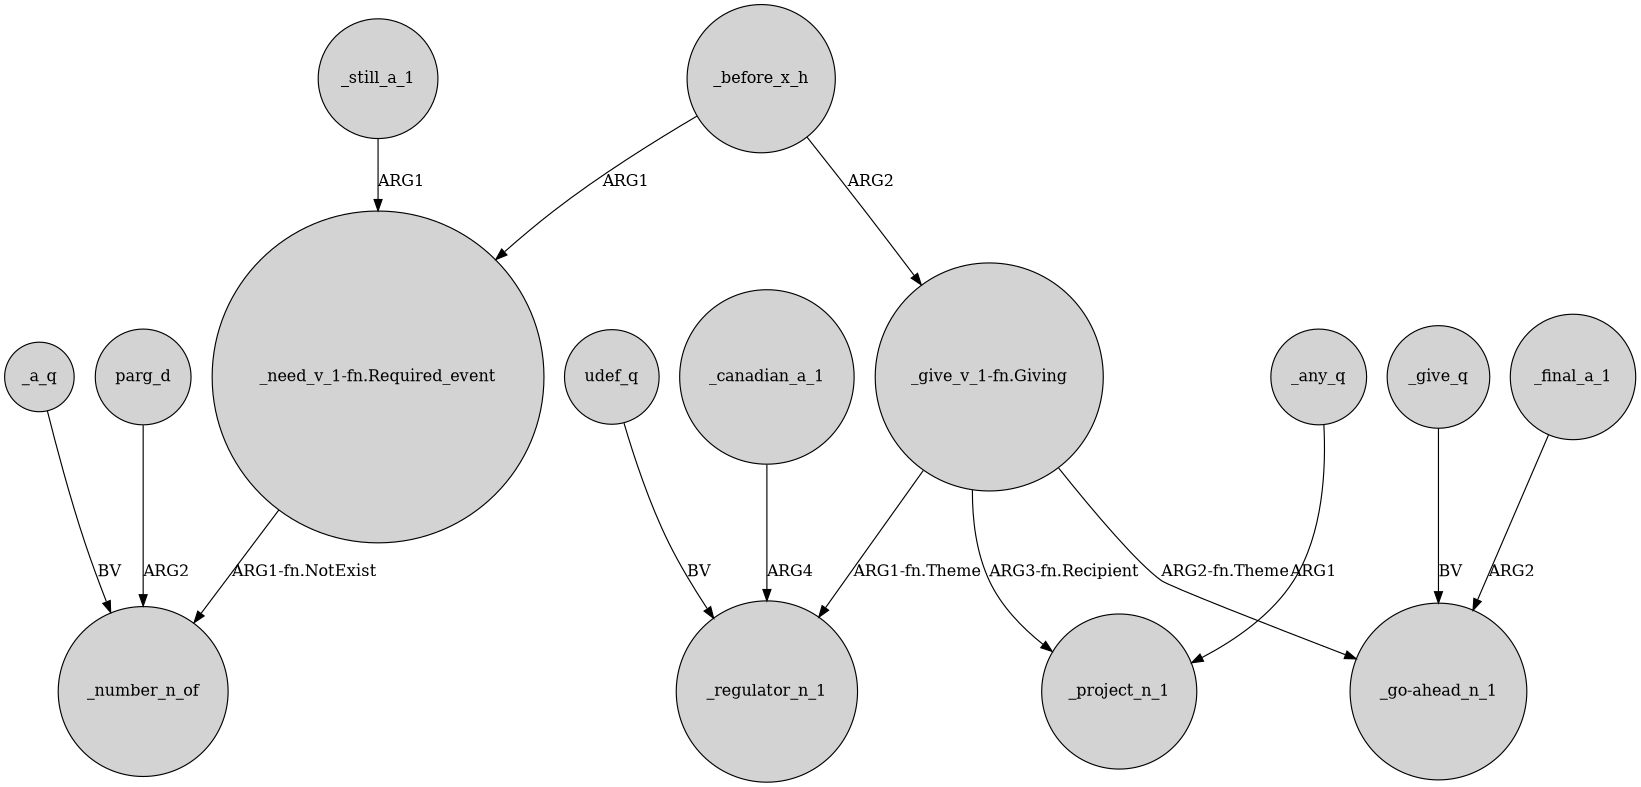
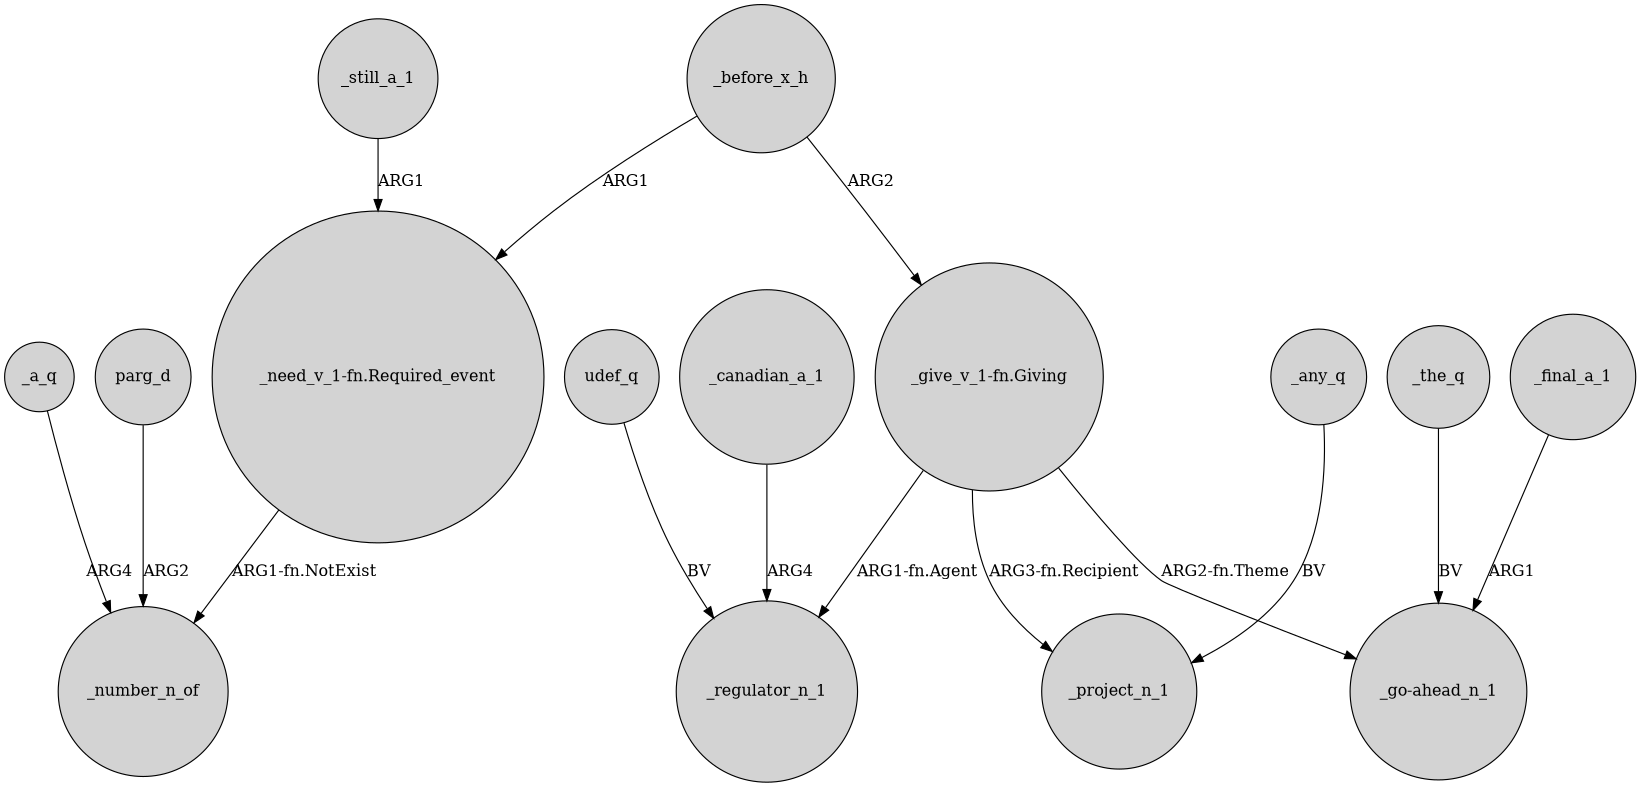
  digraph {
    node [shape=circle style=filled]
    _a_q
    _number_n_of
    _before_x_h
    "_need_v_1-fn.Required_event"
    "_give_v_1-fn.Giving"
    _regulator_n_1
    "_go-ahead_n_1"
    _project_n_1
    _final_a_1
    _any_q
    _still_a_1
    udef_q
    parg_d
-   _the_q [label=_give_q]
+   _the_q
    _canadian_a_1
-   _a_q -> _number_n_of [label=BV]
+   _a_q -> _number_n_of [label=ARG4]
    _before_x_h -> "_need_v_1-fn.Required_event" [label=ARG1]
    _before_x_h -> "_give_v_1-fn.Giving" [label=ARG2]
    "_need_v_1-fn.Required_event" -> _number_n_of [label="ARG1-fn.NotExist"]
-   "_give_v_1-fn.Giving" -> _regulator_n_1 [label="ARG1-fn.Theme"]
+   "_give_v_1-fn.Giving" -> _regulator_n_1 [label="ARG1-fn.Agent"]
    "_give_v_1-fn.Giving" -> "_go-ahead_n_1" [label="ARG2-fn.Theme"]
    "_give_v_1-fn.Giving" -> _project_n_1 [label="ARG3-fn.Recipient"]
-   _final_a_1 -> "_go-ahead_n_1" [label=ARG2]
-   _any_q -> _project_n_1 [label=ARG1]
+   _final_a_1 -> "_go-ahead_n_1" [label=ARG1]
+   _any_q -> _project_n_1 [label=BV]
    _still_a_1 -> "_need_v_1-fn.Required_event" [label=ARG1]
    udef_q -> _regulator_n_1 [label=BV]
    parg_d -> _number_n_of [label=ARG2]
    _the_q -> "_go-ahead_n_1" [label=BV]
    _canadian_a_1 -> _regulator_n_1 [label=ARG4]
  }
